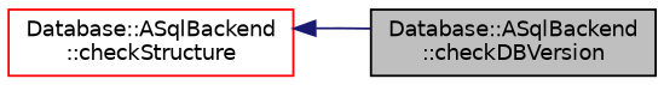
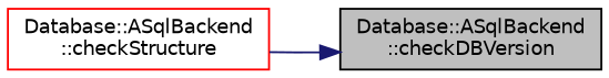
  digraph {
    rankdir=RL
    node [fontname=Helvetica fontsize=10 shape=record style=filled]
    n1 [color=black fillcolor=grey75 fontcolor=black height=0.2 label="Database::ASqlBackend\l::checkDBVersion" width=0.4]
    n2 [color=red fillcolor=white height=0.2 label="Database::ASqlBackend\l::checkStructure" width=0.4]
-   n2 -> n1 [color=midnightblue dir=back fontname=Helvetica fontsize=10 labelfontname=Helvetica labelfontsize=10 style=solid]
+   n1 -> n2 [color=midnightblue dir=back fontname=Helvetica fontsize=10 labelfontname=Helvetica labelfontsize=10 style=solid]
  }
